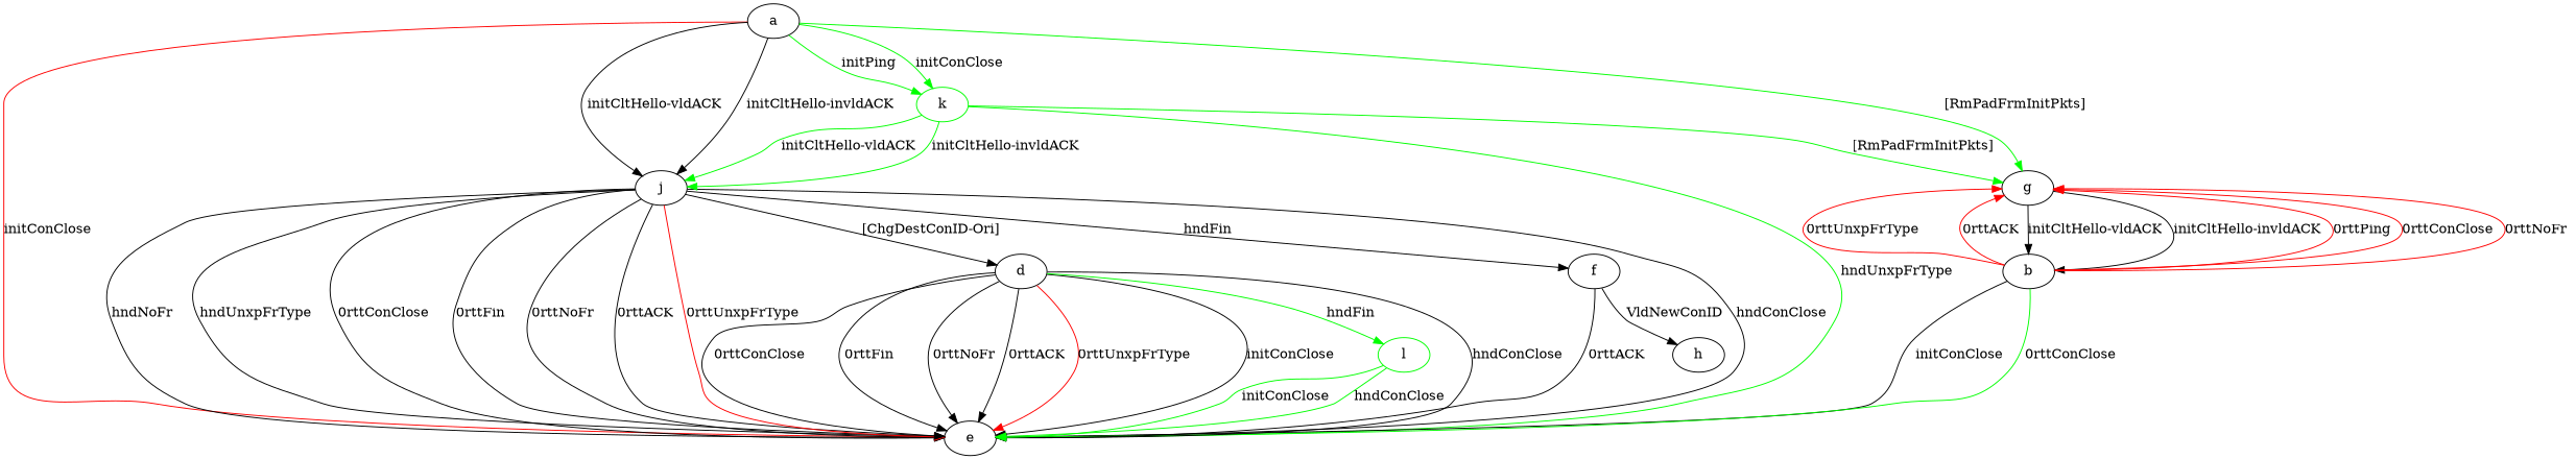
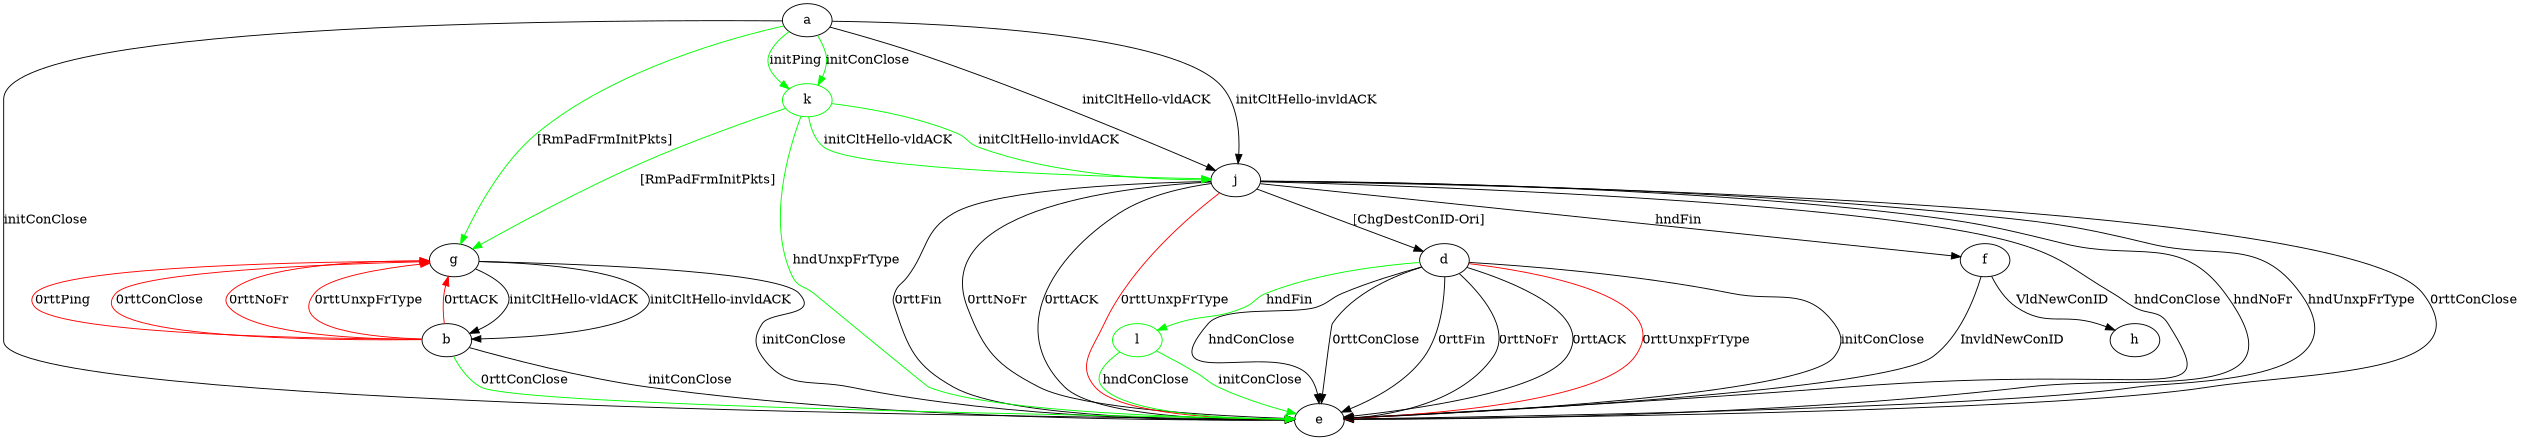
  digraph {
    a
    e
    g
    j
    k [color=green]
    b
    d
    f
    l [color=green]
    h
-   a -> e [color=red label="initConClose "]
+   a -> e [color=black label="initConClose "]
    a -> g [color=green label="[RmPadFrmInitPkts] "]
    a -> j [label="initCltHello-vldACK "]
    a -> j [label="initCltHello-invldACK "]
    a -> k [color=green label="initPing "]
    a -> k [color=green label="initConClose "]
+   g -> e [label="initConClose "]
    g -> b [label="initCltHello-vldACK "]
    g -> b [label="initCltHello-invldACK "]
    j -> e [label="hndConClose "]
    j -> e [label="hndNoFr "]
    j -> e [label="hndUnxpFrType "]
    j -> e [label="0rttConClose "]
    j -> e [label="0rttFin "]
    j -> e [label="0rttNoFr "]
    j -> e [label="0rttACK "]
    j -> e [color=red label="0rttUnxpFrType "]
    j -> d [label="[ChgDestConID-Ori] "]
    j -> f [label="hndFin "]
    k -> e [color=green label="hndUnxpFrType "]
    k -> g [color=green label="[RmPadFrmInitPkts] "]
    k -> j [color=green label="initCltHello-vldACK "]
    k -> j [color=green label="initCltHello-invldACK "]
    b -> e [label="initConClose "]
    b -> e [color=green label="0rttConClose "]
    b -> g [color=red label="0rttPing "]
    b -> g [color=red label="0rttConClose "]
    b -> g [color=red label="0rttNoFr "]
    b -> g [color=red label="0rttUnxpFrType "]
    b -> g [color=red label="0rttACK "]
    d -> e [label="initConClose "]
    d -> e [label="hndConClose "]
    d -> e [label="0rttConClose "]
    d -> e [label="0rttFin "]
    d -> e [label="0rttNoFr "]
    d -> e [label="0rttACK "]
    d -> e [color=red label="0rttUnxpFrType "]
    d -> l [color=green label="hndFin "]
-   f -> e [label="0rttACK "]
+   f -> e [label="InvldNewConID "]
    f -> h [label="VldNewConID "]
    l -> e [color=green label="initConClose "]
    l -> e [color=green label="hndConClose "]
  }
